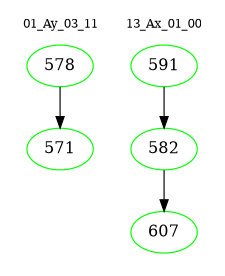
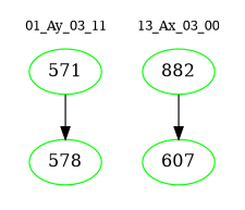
  digraph {
    node [color=green]
    edge [color=black]
    n1 [label=578]
    n2 [label=571]
-   n3 [label=591]
-   n4 [label=582]
+   n4 [label=882]
    n5 [label=607]
    subgraph cluster_1 {
      color=white
      fontsize=10
      label="01_Ay_03_11"
      n1
      n2
    }
    subgraph cluster_2 {
      color=white
      fontsize=10
-     label="13_Ax_01_00"
-     n3
+     label="13_Ax_03_00"
      n4
      n5
    }
-   n1 -> n2
-   n3 -> n4
+   n2 -> n1
    n4 -> n5
  }
